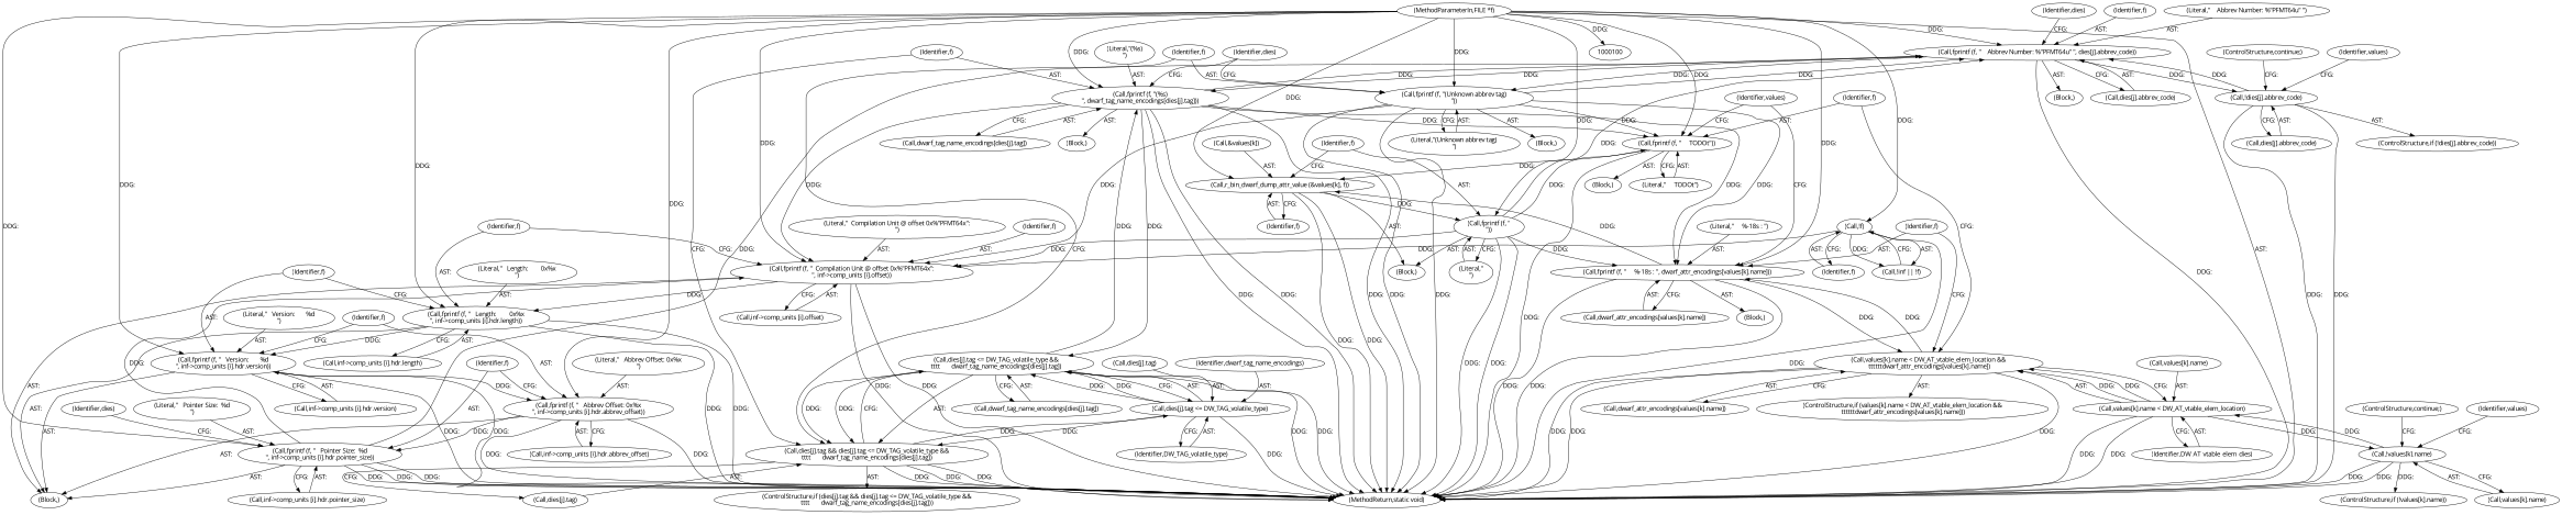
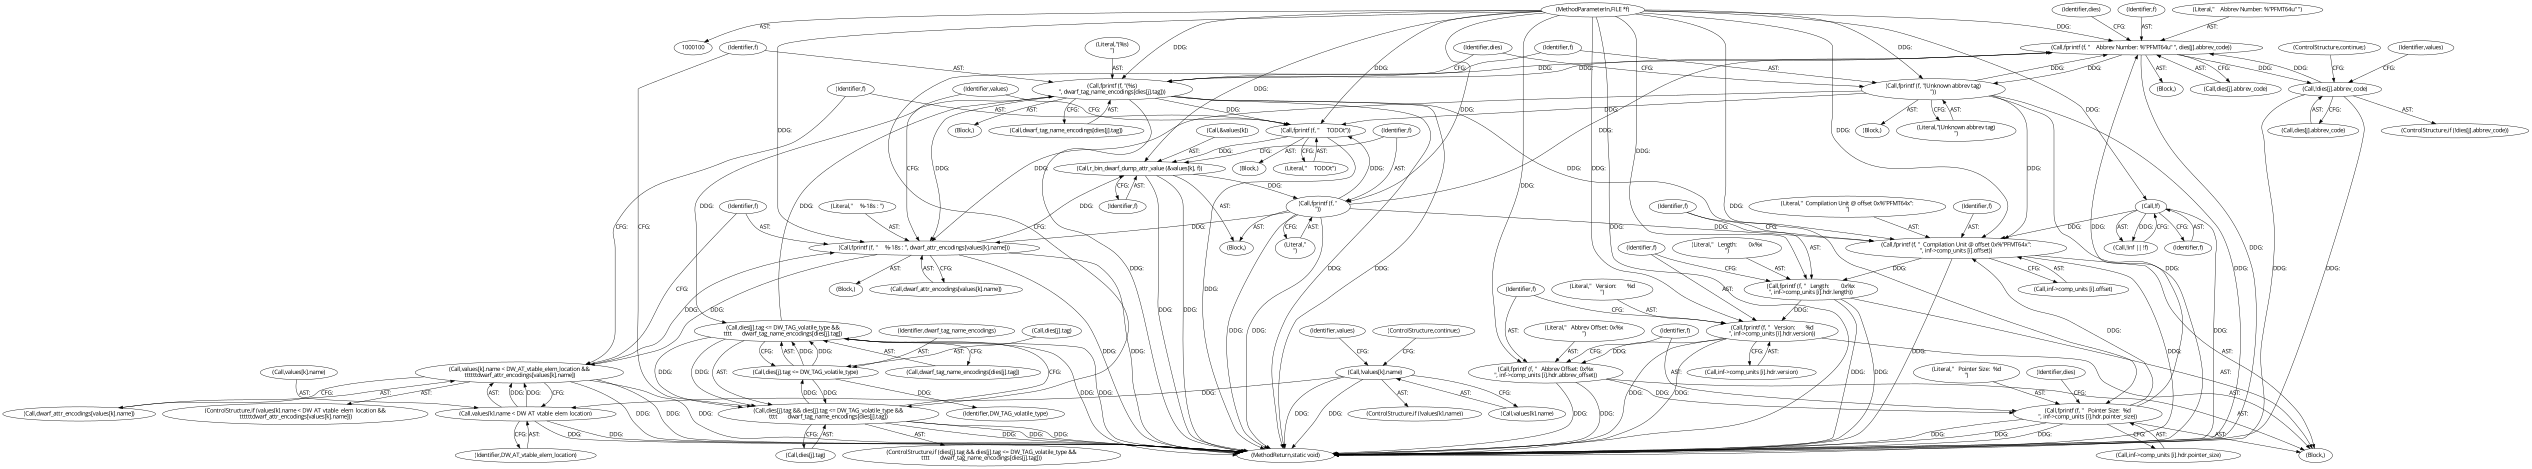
  digraph {
    fontname="Open Sans"
    node [fontname="Open Sans"]
    edge [fontname="Open Sans"]
    n1 [label="(Call,fprintf (f, \"    Abbrev Number: %\"PFMT64u\" \", dies[j].abbrev_code))"]
    n2 [label="(Call,fprintf (f, \"(%s)\n\", dwarf_tag_name_encodings[dies[j].tag]))"]
    n3 [label="(Call,fprintf (f, \"(Unknown abbrev tag)\n\"))"]
    n4 [label="(Call,!dies[j].abbrev_code)"]
    n5 [label="(MethodReturn,static void)"]
    n6 [label="(Block,)"]
    n7 [label="(Call,dies[j].abbrev_code)"]
    n8 [label="(Call,fprintf (f, \"  Compilation Unit @ offset 0x%\"PFMT64x\":\n\", inf->comp_units [i].offset))"]
    n9 [label="(Call,fprintf (f, \"     TODO\t\"))"]
    n10 [label="(Call,fprintf (f, \"     %-18s : \", dwarf_attr_encodings[values[k].name]))"]
    n11 [label="(Call,dies[j].tag <= DW_TAG_volatile_type &&\n\t\t\t\t       dwarf_tag_name_encodings[dies[j].tag])"]
    n12 [label="(Call,dwarf_tag_name_encodings[dies[j].tag])"]
    n13 [label="(Block,)"]
    n14 [label="(Block,)"]
    n15 [label="(Literal,\"(Unknown abbrev tag)\n\")"]
    n16 [label="(ControlStructure,if (!dies[j].abbrev_code))"]
    n17 [label="(Call,dies[j].abbrev_code)"]
    n18 [label="(Call,fprintf (f, \"   Pointer Size:  %d\n\", inf->comp_units [i].hdr.pointer_size))"]
    n19 [label="(Block,)"]
    n20 [label="(Call,inf->comp_units [i].hdr.pointer_size)"]
    n21 [label="(Call,fprintf (f, \"   Length:        0x%x\n\", inf->comp_units [i].hdr.length))"]
    n22 [label="(Call,inf->comp_units [i].offset)"]
    n23 [label="(Call,fprintf (f, \"   Abbrev Offset: 0x%x\n\", inf->comp_units [i].hdr.abbrev_offset))"]
-   n24 [label="(Call,inf->comp_units [i].hdr.abbrev_offset)"]
    n25 [label="(Call,fprintf (f, \"   Version:       %d\n\", inf->comp_units [i].hdr.version))"]
    n26 [label="(Call,inf->comp_units [i].hdr.version)"]
-   n27 [label="(Call,inf->comp_units [i].hdr.length)"]
    n28 [label="(Call,!f)"]
    n29 [label="(Call,!inf || !f)"]
    n30 [label="(Identifier,f)"]
    n31 [label="(MethodParameterIn,FILE *f)"]
    n32 [label="(Call,fprintf (f, \"\n\"))"]
    n33 [label="(Call,r_bin_dwarf_dump_attr_value (&values[k], f))"]
    1000100
    n35 [label="(Literal,\"\n\")"]
    n36 [label="(Block,)"]
    n37 [label="(Identifier,f)"]
    n38 [label="(Block,)"]
    n39 [label="(Literal,\"     TODO\t\")"]
    n40 [label="(Call,values[k].name < DW_AT_vtable_elem_location &&\n \t\t\t\t\t\tdwarf_attr_encodings[values[k].name])"]
    n41 [label="(Block,)"]
    n42 [label="(Call,dwarf_attr_encodings[values[k].name])"]
    n43 [label="(Call,dies[j].tag <= DW_TAG_volatile_type)"]
    n44 [label="(Call,dies[j].tag && dies[j].tag <= DW_TAG_volatile_type &&\n\t\t\t\t       dwarf_tag_name_encodings[dies[j].tag])"]
    n45 [label="(Call,dwarf_tag_name_encodings[dies[j].tag])"]
    n46 [label="(Call,values[k].name < DW_AT_vtable_elem_location)"]
    n47 [label="(Call,dwarf_attr_encodings[values[k].name])"]
    n48 [label="(ControlStructure,if (values[k].name < DW_AT_vtable_elem_location &&\n \t\t\t\t\t\tdwarf_attr_encodings[values[k].name]))"]
    n49 [label="(Call,!values[k].name)"]
-   n50 [label="(Identifier,DW_AT_vtable_elem_dies)"]
+   n50 [label="(Identifier,DW_AT_vtable_elem_location)"]
    n51 [label="(ControlStructure,if (!values[k].name))"]
    n52 [label="(Call,values[k].name)"]
    n53 [label="(Identifier,DW_TAG_volatile_type)"]
    n54 [label="(ControlStructure,if (dies[j].tag && dies[j].tag <= DW_TAG_volatile_type &&\n\t\t\t\t       dwarf_tag_name_encodings[dies[j].tag]))"]
    n55 [label="(Call,dies[j].tag)"]
    n56 [label="(Literal,\"   Length:        0x%x\n\")"]
    n57 [label="(ControlStructure,continue;)"]
    n58 [label="(Literal,\"   Pointer Size:  %d\n\")"]
    n59 [label="(Identifier,f)"]
    n60 [label="(Identifier,f)"]
    n61 [label="(Identifier,f)"]
    n62 [label="(Literal,\"    Abbrev Number: %\"PFMT64u\" \")"]
    n63 [label="(Identifier,f)"]
    n64 [label="(Identifier,values)"]
    n65 [label="(Literal,\"  Compilation Unit @ offset 0x%\"PFMT64x\":\n\")"]
    n66 [label="(Literal,\"   Abbrev Offset: 0x%x\n\")"]
    n67 [label="(Identifier,f)"]
    n68 [label="(Identifier,f)"]
    n69 [label="(Identifier,dwarf_tag_name_encodings)"]
    n70 [label="(Identifier,f)"]
    n71 [label="(Identifier,f)"]
    n72 [label="(Literal,\"(%s)\n\")"]
    n73 [label="(Call,dies[j].tag)"]
    n74 [label="(Identifier,f)"]
    n75 [label="(Identifier,values)"]
    n76 [label="(Identifier,dies)"]
    n77 [label="(ControlStructure,continue;)"]
    n78 [label="(Identifier,f)"]
    n79 [label="(Literal,\"     %-18s : \")"]
    n80 [label="(Literal,\"   Version:       %d\n\")"]
    n81 [label="(Identifier,dies)"]
    n82 [label="(Call,values[k].name)"]
    n83 [label="(Identifier,f)"]
    n84 [label="(Identifier,dies)"]
    n85 [label="(Call,&values[k])"]
    n86 [label="(Identifier,values)"]
    n1 -> n2 [label="DDG: "]
    n1 -> n3 [label="DDG: "]
    n1 -> n4 [label="DDG: "]
    n1 -> n5 [label="DDG: "]
    n1 -> n6 [label="AST: "]
    n1 -> n7 [label="CFG: "]
    n2 -> n1 [label="DDG: "]
    n2 -> n5 [label="DDG: "]
    n2 -> n5 [label="DDG: "]
    n2 -> n5 [label="DDG: "]
    n2 -> n8 [label="DDG: "]
    n2 -> n9 [label="DDG: "]
    n2 -> n10 [label="DDG: "]
    n2 -> n11 [label="DDG: "]
    n2 -> n12 [label="CFG: "]
    n2 -> n13 [label="AST: "]
    n3 -> n1 [label="DDG: "]
    n3 -> n5 [label="DDG: "]
    n3 -> n5 [label="DDG: "]
    n3 -> n8 [label="DDG: "]
    n3 -> n9 [label="DDG: "]
    n3 -> n10 [label="DDG: "]
    n3 -> n14 [label="AST: "]
    n3 -> n15 [label="CFG: "]
    n4 -> n1 [label="DDG: "]
    n4 -> n5 [label="DDG: "]
    n4 -> n5 [label="DDG: "]
    n4 -> n16 [label="AST: "]
    n4 -> n17 [label="CFG: "]
    n7 -> n1 [label="AST: "]
    n8 -> n5 [label="DDG: "]
    n8 -> n5 [label="DDG: "]
    n8 -> n19 [label="AST: "]
    n8 -> n21 [label="DDG: "]
    n8 -> n22 [label="CFG: "]
    n9 -> n5 [label="DDG: "]
    n9 -> n33 [label="DDG: "]
    n9 -> n38 [label="AST: "]
    n9 -> n39 [label="CFG: "]
    n10 -> n5 [label="DDG: "]
    n10 -> n5 [label="DDG: "]
    n10 -> n33 [label="DDG: "]
    n10 -> n40 [label="DDG: "]
    n10 -> n41 [label="AST: "]
    n10 -> n42 [label="CFG: "]
    n11 -> n2 [label="DDG: "]
    n11 -> n5 [label="DDG: "]
    n11 -> n5 [label="DDG: "]
    n11 -> n43 [label="CFG: "]
    n11 -> n44 [label="AST: "]
    n11 -> n44 [label="DDG: "]
    n11 -> n44 [label="DDG: "]
    n11 -> n45 [label="CFG: "]
    n12 -> n2 [label="AST: "]
    n15 -> n3 [label="AST: "]
    n17 -> n4 [label="AST: "]
    n18 -> n1 [label="DDG: "]
    n18 -> n5 [label="DDG: "]
    n18 -> n5 [label="DDG: "]
    n18 -> n5 [label="DDG: "]
    n18 -> n8 [label="DDG: "]
    n18 -> n19 [label="AST: "]
    n18 -> n20 [label="CFG: "]
    n20 -> n18 [label="AST: "]
    n21 -> n5 [label="DDG: "]
    n21 -> n5 [label="DDG: "]
    n21 -> n19 [label="AST: "]
    n21 -> n25 [label="DDG: "]
-   n21 -> n27 [label="CFG: "]
    n22 -> n8 [label="AST: "]
    n23 -> n5 [label="DDG: "]
    n23 -> n5 [label="DDG: "]
    n23 -> n18 [label="DDG: "]
    n23 -> n19 [label="AST: "]
-   n23 -> n24 [label="CFG: "]
-   n24 -> n23 [label="AST: "]
    n25 -> n5 [label="DDG: "]
    n25 -> n5 [label="DDG: "]
    n25 -> n19 [label="AST: "]
    n25 -> n23 [label="DDG: "]
    n25 -> n26 [label="CFG: "]
    n26 -> n25 [label="AST: "]
-   n27 -> n21 [label="AST: "]
    n28 -> n5 [label="DDG: "]
    n28 -> n8 [label="DDG: "]
    n28 -> n29 [label="AST: "]
    n28 -> n29 [label="DDG: "]
    n28 -> n30 [label="CFG: "]
    n29 -> n28 [label="CFG: "]
    n30 -> n28 [label="AST: "]
    n31 -> n1 [label="DDG: "]
    n31 -> n2 [label="DDG: "]
    n31 -> n3 [label="DDG: "]
-   n31 -> n5 [label="AST: "]
+   n31 -> n5 [label="DDG: "]
    n31 -> n8 [label="DDG: "]
    n31 -> n9 [label="DDG: "]
    n31 -> n10 [label="DDG: "]
    n31 -> n18 [label="DDG: "]
    n31 -> n21 [label="DDG: "]
    n31 -> n23 [label="DDG: "]
    n31 -> n25 [label="DDG: "]
    n31 -> n28 [label="DDG: "]
    n31 -> n32 [label="DDG: "]
    n31 -> n33 [label="DDG: "]
-   n31 -> 1000100 [label="DDG: "]
+   n31 -> 1000100 [label="AST: "]
    n32 -> n1 [label="DDG: "]
    n32 -> n5 [label="DDG: "]
    n32 -> n5 [label="DDG: "]
    n32 -> n8 [label="DDG: "]
    n32 -> n9 [label="DDG: "]
    n32 -> n10 [label="DDG: "]
    n32 -> n35 [label="CFG: "]
    n32 -> n36 [label="AST: "]
    n33 -> n5 [label="DDG: "]
    n33 -> n5 [label="DDG: "]
    n33 -> n32 [label="DDG: "]
    n33 -> n36 [label="AST: "]
    n33 -> n37 [label="CFG: "]
    n35 -> n32 [label="AST: "]
    n37 -> n33 [label="AST: "]
    n39 -> n9 [label="AST: "]
    n40 -> n5 [label="DDG: "]
    n40 -> n5 [label="DDG: "]
    n40 -> n5 [label="DDG: "]
    n40 -> n10 [label="DDG: "]
    n40 -> n46 [label="CFG: "]
    n40 -> n47 [label="CFG: "]
    n40 -> n48 [label="AST: "]
    n42 -> n10 [label="AST: "]
-   n43 -> n5 [label="DDG: "]
    n43 -> n11 [label="AST: "]
    n43 -> n11 [label="DDG: "]
    n43 -> n11 [label="DDG: "]
    n43 -> n44 [label="DDG: "]
-   n43 -> n53 [label="CFG: "]
+   n43 -> n53 [label="DDG: "]
    n44 -> n5 [label="DDG: "]
    n44 -> n5 [label="DDG: "]
    n44 -> n5 [label="DDG: "]
    n44 -> n11 [label="CFG: "]
    n44 -> n43 [label="DDG: "]
    n44 -> n54 [label="AST: "]
    n44 -> n55 [label="CFG: "]
    n45 -> n11 [label="AST: "]
    n46 -> n5 [label="DDG: "]
    n46 -> n5 [label="DDG: "]
    n46 -> n40 [label="AST: "]
    n46 -> n40 [label="DDG: "]
    n46 -> n40 [label="DDG: "]
-   n46 -> n49 [label="DDG: "]
    n46 -> n50 [label="CFG: "]
    n47 -> n40 [label="AST: "]
    n49 -> n5 [label="DDG: "]
    n49 -> n5 [label="DDG: "]
    n49 -> n46 [label="DDG: "]
-   n49 -> n51 [label="DDG: "]
+   n49 -> n51 [label="AST: "]
    n49 -> n52 [label="CFG: "]
    n50 -> n46 [label="AST: "]
    n52 -> n49 [label="AST: "]
-   n53 -> n43 [label="AST: "]
    n55 -> n44 [label="AST: "]
    n56 -> n21 [label="AST: "]
    n57 -> n49 [label="CFG: "]
    n58 -> n18 [label="AST: "]
    n59 -> n8 [label="CFG: "]
    n59 -> n21 [label="AST: "]
    n60 -> n1 [label="AST: "]
    n61 -> n3 [label="AST: "]
    n61 -> n44 [label="CFG: "]
    n62 -> n1 [label="AST: "]
    n63 -> n9 [label="AST: "]
    n63 -> n40 [label="CFG: "]
    n64 -> n9 [label="CFG: "]
    n64 -> n10 [label="CFG: "]
    n65 -> n8 [label="AST: "]
    n66 -> n23 [label="AST: "]
    n67 -> n10 [label="AST: "]
    n67 -> n40 [label="CFG: "]
    n68 -> n23 [label="AST: "]
    n68 -> n25 [label="CFG: "]
    n69 -> n43 [label="AST: "]
    n70 -> n2 [label="AST: "]
    n70 -> n44 [label="CFG: "]
    n71 -> n8 [label="AST: "]
    n72 -> n2 [label="AST: "]
    n73 -> n43 [label="AST: "]
    n74 -> n32 [label="AST: "]
    n74 -> n33 [label="CFG: "]
    n75 -> n49 [label="CFG: "]
    n76 -> n1 [label="CFG: "]
    n77 -> n4 [label="CFG: "]
    n78 -> n18 [label="AST: "]
    n78 -> n23 [label="CFG: "]
    n79 -> n10 [label="AST: "]
    n80 -> n25 [label="AST: "]
    n81 -> n2 [label="CFG: "]
    n81 -> n3 [label="CFG: "]
    n82 -> n46 [label="AST: "]
    n83 -> n21 [label="CFG: "]
    n83 -> n25 [label="AST: "]
    n84 -> n18 [label="CFG: "]
    n85 -> n33 [label="AST: "]
    n86 -> n4 [label="CFG: "]
  }
